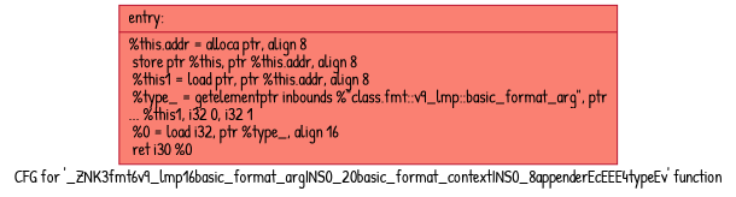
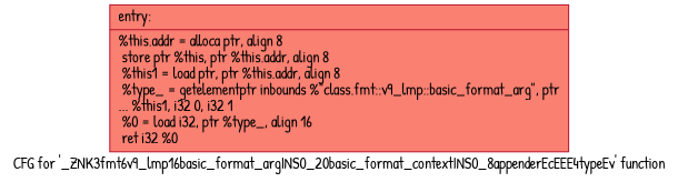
  digraph {
    label="CFG for '_ZNK3fmt6v9_lmp16basic_format_argINS0_20basic_format_contextINS0_8appenderEcEEE4typeEv' function"
    fontname="Patrick Hand"
-   n1 [color="#b70d28ff" fillcolor=salmon fontname="Patrick Hand" label="{entry:\l|  %this.addr = alloca ptr, align 8\l  store ptr %this, ptr %this.addr, align 8\l  %this1 = load ptr, ptr %this.addr, align 8\l  %type_ = getelementptr inbounds %\"class.fmt::v9_lmp::basic_format_arg\", ptr\l... %this1, i32 0, i32 1\l  %0 = load i32, ptr %type_, align 16\l  ret i30 %0\l}" shape=record style=filled]
+   n1 [color="#b70d28ff" fillcolor=salmon fontname="Patrick Hand" label="{entry:\l|  %this.addr = alloca ptr, align 8\l  store ptr %this, ptr %this.addr, align 8\l  %this1 = load ptr, ptr %this.addr, align 8\l  %type_ = getelementptr inbounds %\"class.fmt::v9_lmp::basic_format_arg\", ptr\l... %this1, i32 0, i32 1\l  %0 = load i32, ptr %type_, align 16\l  ret i32 %0\l}" shape=record style=filled]
  }
